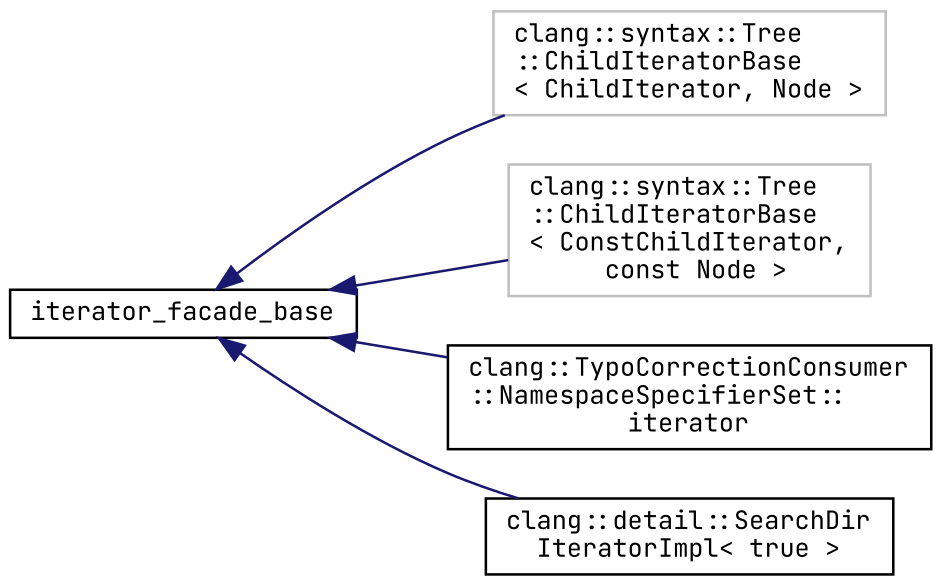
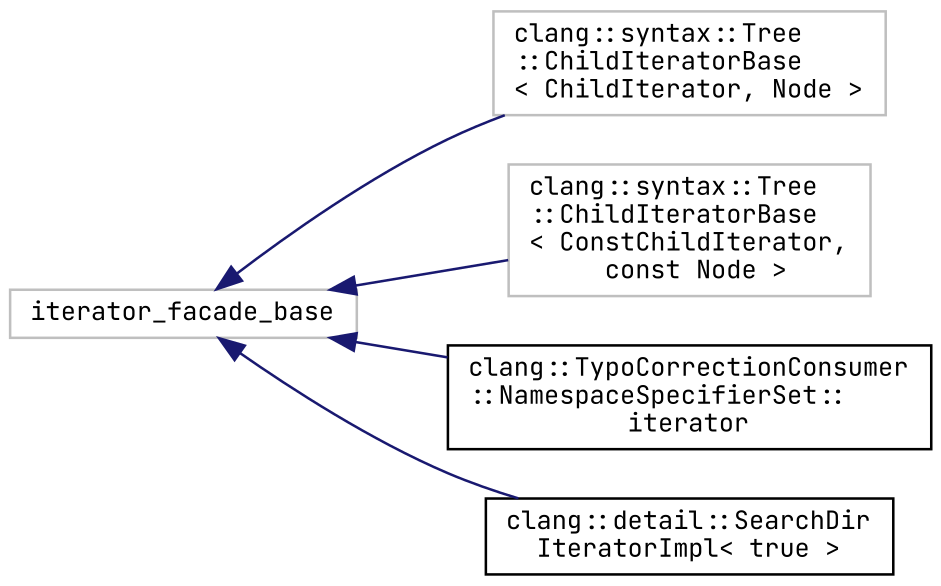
  digraph {
    fontname="JetBrains Mono"
    rankdir=LR
    node [color=grey75 fontname="JetBrains Mono" fontsize=10 shape=record]
    edge [color=midnightblue dir=back fontname="JetBrains Mono" fontsize=10 labelfontname=Helvetica labelfontsize=10 style=solid]
-   n1 [color=black height=0.2 label=iterator_facade_base width=0.4]
+   n1 [height=0.2 label=iterator_facade_base width=0.4]
    n2 [height=0.2 label="clang::syntax::Tree\l::ChildIteratorBase\l\< ChildIterator, Node \>" width=0.4]
    n3 [height=0.2 label="clang::syntax::Tree\l::ChildIteratorBase\l\< ConstChildIterator,\l const Node \>" width=0.4]
    n4 [color=black height=0.2 label="clang::TypoCorrectionConsumer\l::NamespaceSpecifierSet::\literator" width=0.4]
    n5 [color=black height=0.2 label="clang::detail::SearchDir\lIteratorImpl\< true \>" width=0.4]
    n1 -> n2
    n1 -> n3
    n1 -> n4
    n1 -> n5
  }
